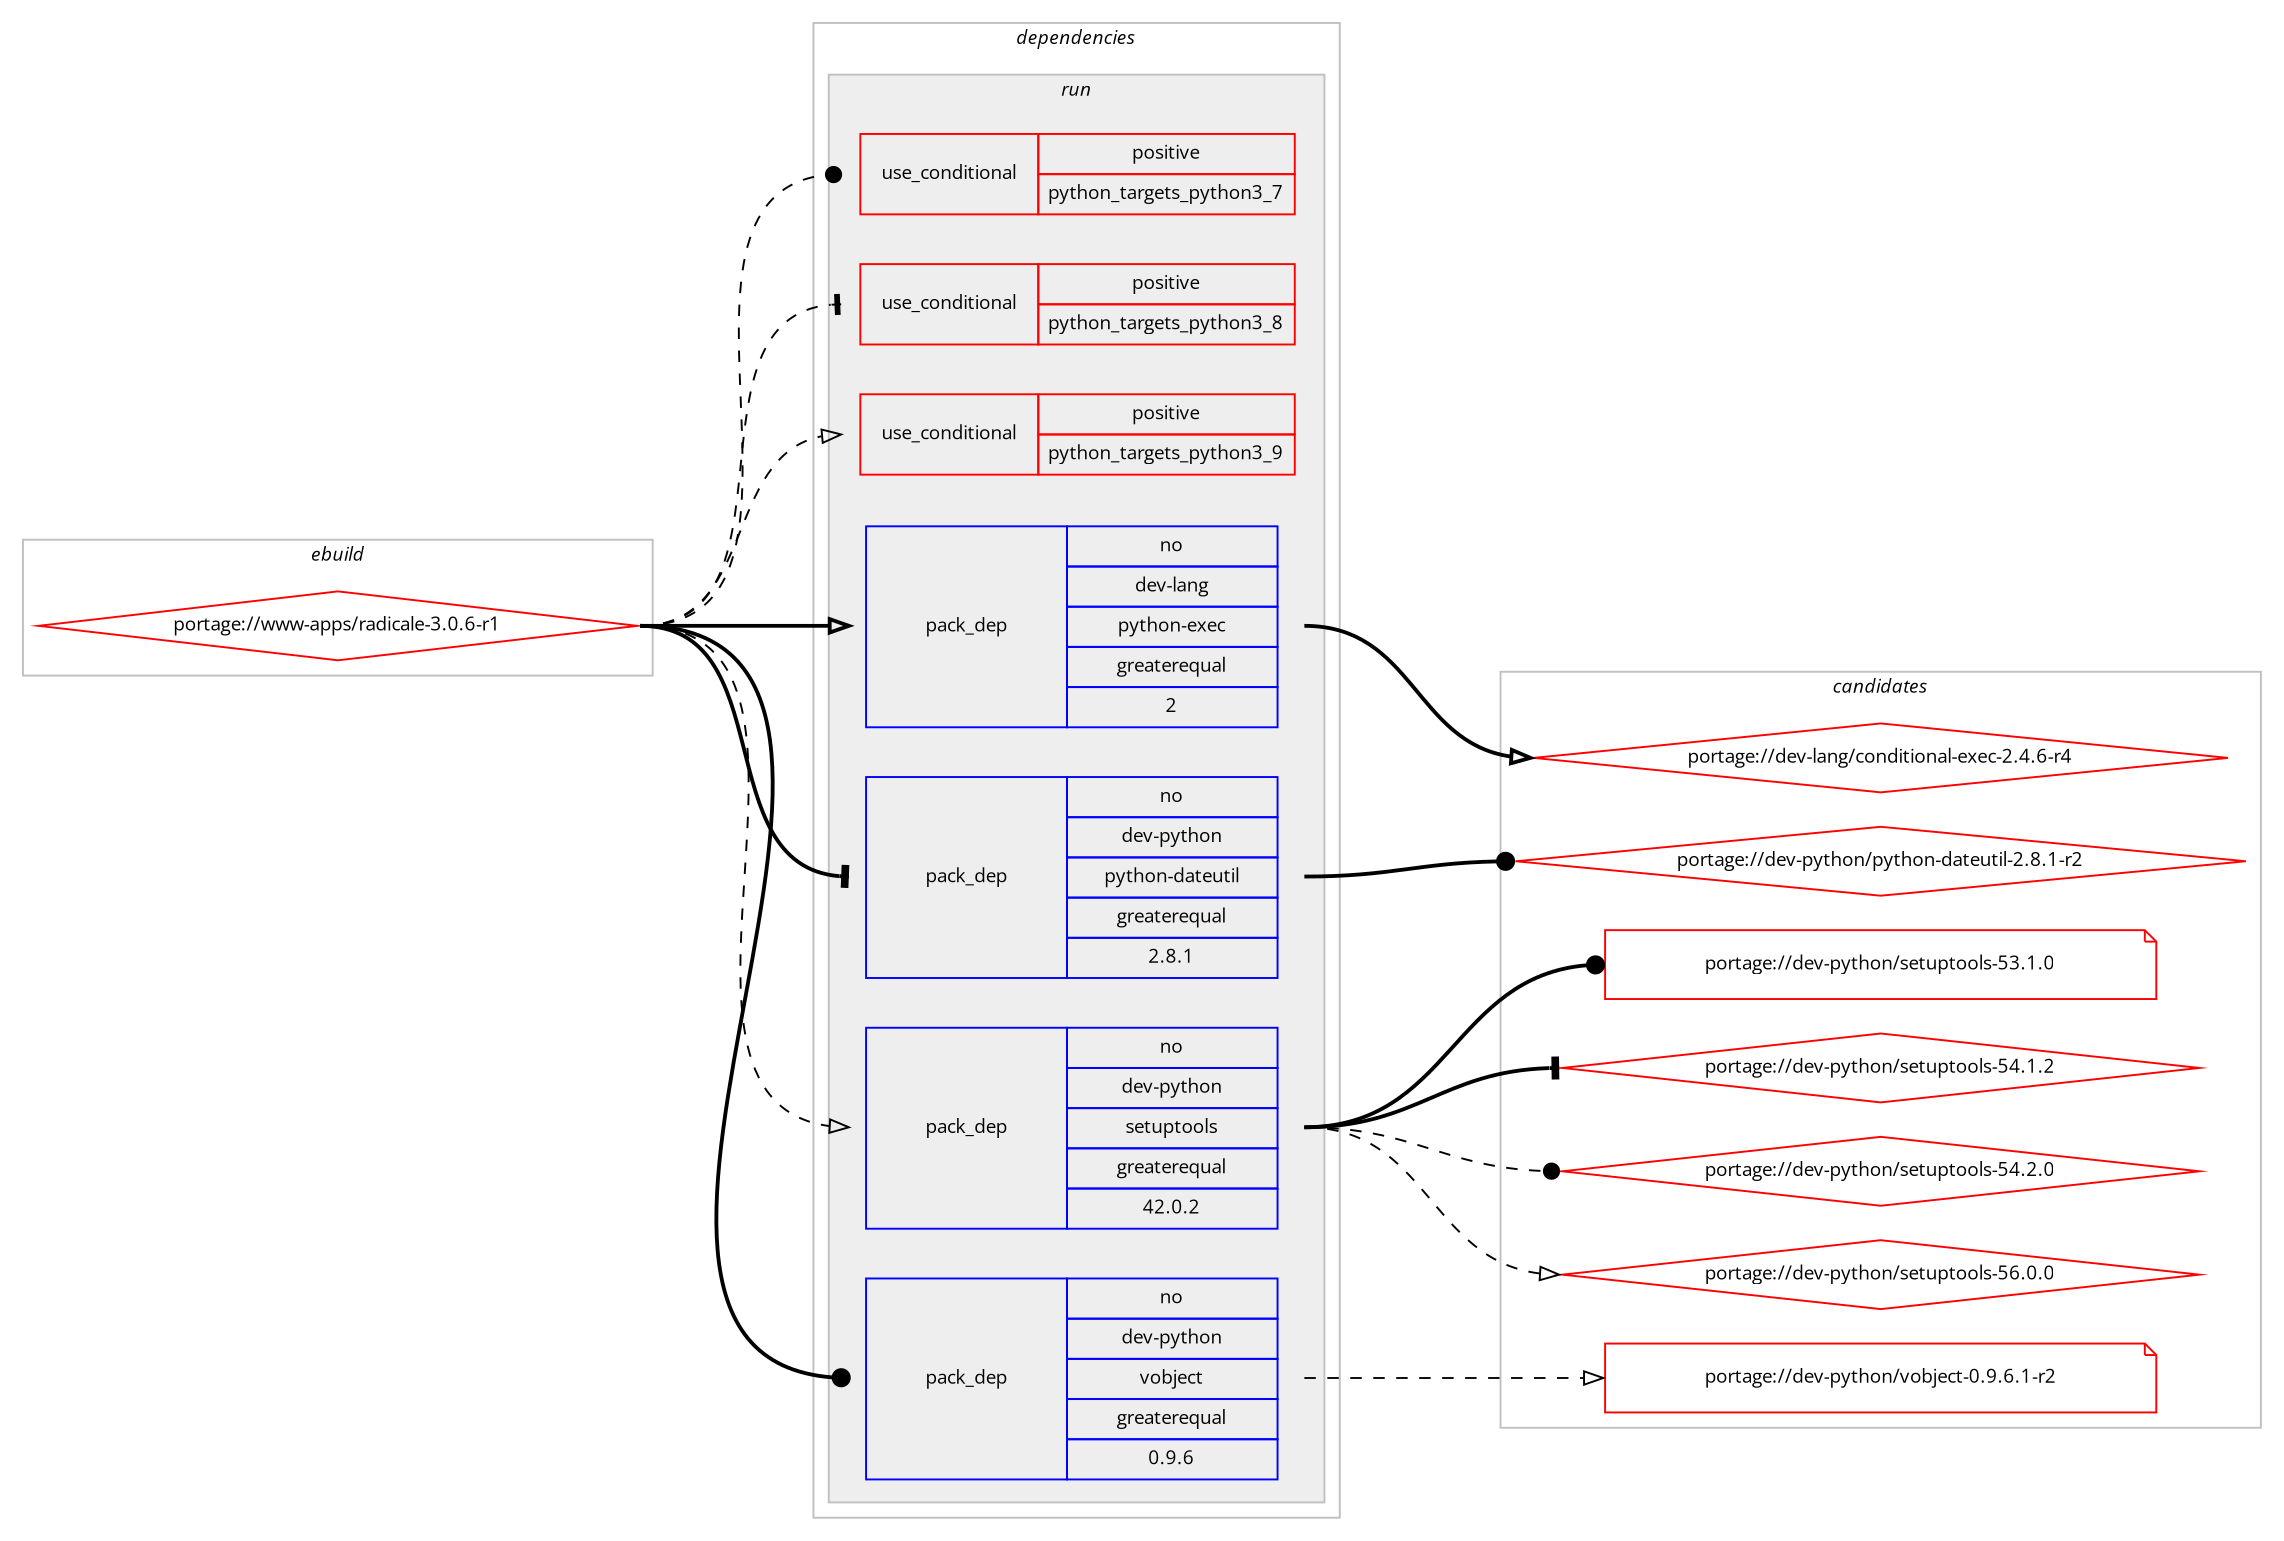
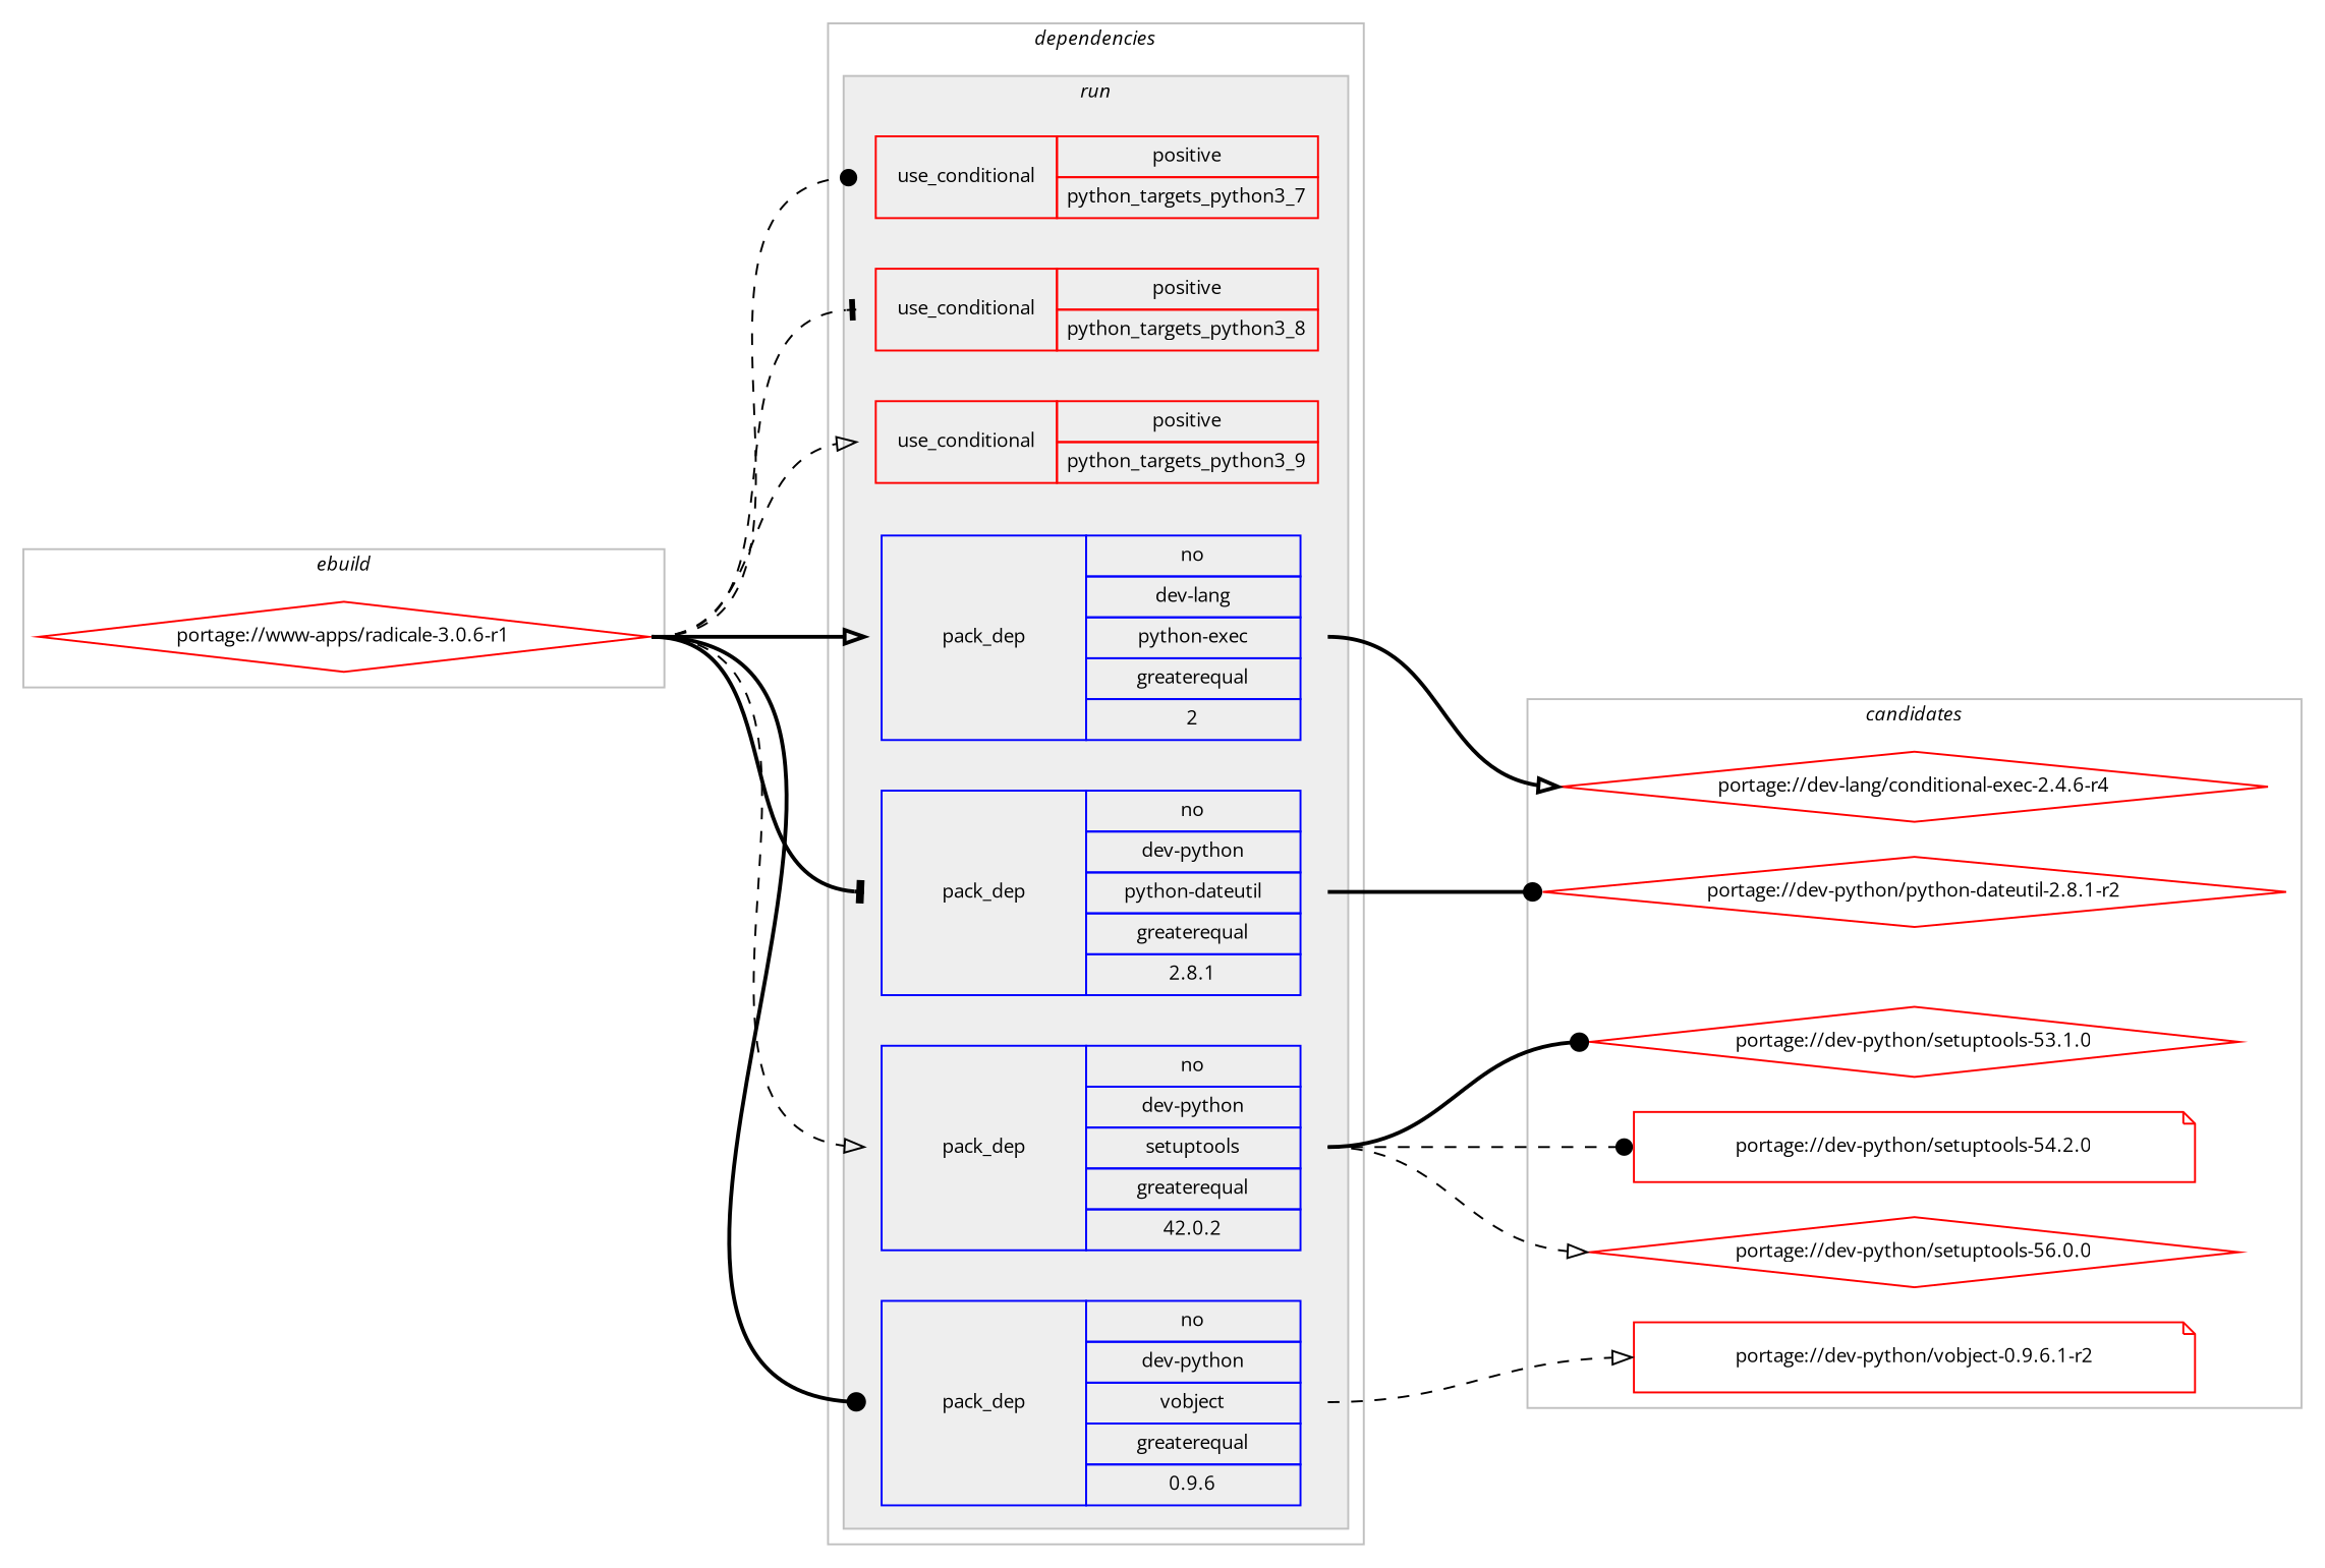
  digraph {
    compound=true
    concentrate=true
    fontname="Open Sans"
    fontsize=10
    newrank=true
    rankdir=LR
    ranksep=1.5
    node [color=red fontname="Open Sans" fontsize=10 shape=none]
    edge [arrowhead=onormal fontname="Open Sans" headport=w style=dashed tailport=e weight=20]
    n1 [label="portage://www-apps/radicale-3.0.6-r1" shape=diamond width=4]
    n2 [label=<<TABLE BORDER="0" CELLBORDER="1" CELLSPACING="0" CELLPADDING="4"><TR><TD ROWSPAN="3" CELLPADDING="10">use_conditional</TD></TR><TR><TD>positive</TD></TR><TR><TD>python_targets_python3_7</TD></TR></TABLE>>]
    n3 [label=<<TABLE BORDER="0" CELLBORDER="1" CELLSPACING="0" CELLPADDING="4"><TR><TD ROWSPAN="3" CELLPADDING="10">use_conditional</TD></TR><TR><TD>positive</TD></TR><TR><TD>python_targets_python3_8</TD></TR></TABLE>>]
    n4 [label=<<TABLE BORDER="0" CELLBORDER="1" CELLSPACING="0" CELLPADDING="4"><TR><TD ROWSPAN="3" CELLPADDING="10">use_conditional</TD></TR><TR><TD>positive</TD></TR><TR><TD>python_targets_python3_9</TD></TR></TABLE>>]
    n5 [color=blue label=<<TABLE BORDER="0" CELLBORDER="1" CELLSPACING="0" CELLPADDING="4" WIDTH="220"><TR><TD ROWSPAN="6" CELLPADDING="30">pack_dep</TD></TR><TR><TD WIDTH="110">no</TD></TR><TR><TD>dev-lang</TD></TR><TR><TD>python-exec</TD></TR><TR><TD>greaterequal</TD></TR><TR><TD>2</TD></TR></TABLE>>]
    n6 [color=blue label=<<TABLE BORDER="0" CELLBORDER="1" CELLSPACING="0" CELLPADDING="4" WIDTH="220"><TR><TD ROWSPAN="6" CELLPADDING="30">pack_dep</TD></TR><TR><TD WIDTH="110">no</TD></TR><TR><TD>dev-python</TD></TR><TR><TD>python-dateutil</TD></TR><TR><TD>greaterequal</TD></TR><TR><TD>2.8.1</TD></TR></TABLE>>]
    n7 [color=blue label=<<TABLE BORDER="0" CELLBORDER="1" CELLSPACING="0" CELLPADDING="4" WIDTH="220"><TR><TD ROWSPAN="6" CELLPADDING="30">pack_dep</TD></TR><TR><TD WIDTH="110">no</TD></TR><TR><TD>dev-python</TD></TR><TR><TD>setuptools</TD></TR><TR><TD>greaterequal</TD></TR><TR><TD>42.0.2</TD></TR></TABLE>>]
    n8 [color=blue label=<<TABLE BORDER="0" CELLBORDER="1" CELLSPACING="0" CELLPADDING="4" WIDTH="220"><TR><TD ROWSPAN="6" CELLPADDING="30">pack_dep</TD></TR><TR><TD WIDTH="110">no</TD></TR><TR><TD>dev-python</TD></TR><TR><TD>vobject</TD></TR><TR><TD>greaterequal</TD></TR><TR><TD>0.9.6</TD></TR></TABLE>>]
    n9 [label="portage://dev-lang/conditional-exec-2.4.6-r4" shape=diamond width=4]
    n10 [label="portage://dev-python/python-dateutil-2.8.1-r2" shape=diamond width=4]
-   n11 [label="portage://dev-python/setuptools-53.1.0" shape=note width=4]
-   n12 [label="portage://dev-python/setuptools-54.1.2" shape=diamond width=4]
-   n13 [label="portage://dev-python/setuptools-54.2.0" shape=diamond width=4]
+   n11 [label="portage://dev-python/setuptools-53.1.0" shape=diamond width=4]
+   n13 [label="portage://dev-python/setuptools-54.2.0" shape=note width=4]
    n14 [label="portage://dev-python/setuptools-56.0.0" shape=diamond width=4]
    n15 [label="portage://dev-python/vobject-0.9.6.1-r2" shape=note width=4]
    subgraph cluster_1 {
      color=gray
      label=<<i>ebuild</i>>
      rank=same
      n1
    }
    subgraph cluster_2 {
      color=gray
      label=<<i>dependencies</i>>
      subgraph cluster_3 {
        color=gray
        fillcolor="#eeeeee"
        label=<<i>compile</i>>
        style=filled
      }
      subgraph cluster_4 {
        color=gray
        fillcolor="#eeeeee"
        label=<<i>compile and run</i>>
        style=filled
      }
      subgraph cluster_5 {
        color=gray
        fillcolor="#eeeeee"
        label=<<i>run</i>>
        style=filled
        subgraph sub_6 {
          color=gray
          fillcolor="#eeeeee"
          label=<<i>run</i>>
          style=filled
          n2
        }
        subgraph sub_7 {
          color=gray
          fillcolor="#eeeeee"
          label=<<i>run</i>>
          style=filled
          n3
        }
        subgraph sub_8 {
          color=gray
          fillcolor="#eeeeee"
          label=<<i>run</i>>
          style=filled
          n4
        }
        subgraph sub_9 {
          color=gray
          fillcolor="#eeeeee"
          label=<<i>run</i>>
          style=filled
          n5
        }
        subgraph sub_10 {
          color=gray
          fillcolor="#eeeeee"
          label=<<i>run</i>>
          style=filled
          n6
        }
        subgraph sub_11 {
          color=gray
          fillcolor="#eeeeee"
          label=<<i>run</i>>
          style=filled
          n7
        }
        subgraph sub_12 {
          color=gray
          fillcolor="#eeeeee"
          label=<<i>run</i>>
          style=filled
          n8
        }
      }
    }
    subgraph cluster_13 {
      color=gray
      label=<<i>candidates</i>>
      rank=same
      subgraph sub_14 {
        color=black
        label=<<i>candidates</i>>
        nodesep=1
        rank=same
        n9
      }
      subgraph sub_15 {
        color=black
        label=<<i>candidates</i>>
        nodesep=1
        rank=same
        n10
      }
      subgraph sub_16 {
        color=black
        label=<<i>candidates</i>>
        nodesep=1
        rank=same
        n11
-       n12
        n13
        n14
      }
      subgraph sub_17 {
        color=black
        label=<<i>candidates</i>>
        nodesep=1
        rank=same
        n15
      }
    }
    n1 -> n2 [arrowhead=dot]
    n1 -> n3 [arrowhead=tee]
    n1 -> n4
    n1 -> n5 [style=bold]
    n1 -> n6 [arrowhead=tee style=bold]
    n1 -> n7
    n1 -> n8 [arrowhead=dot style=bold]
    n5 -> n9 [style=bold weight=100]
    n6 -> n10 [arrowhead=dot style=bold weight=100]
    n7 -> n11 [arrowhead=dot style=bold weight=100]
-   n7 -> n12 [arrowhead=tee style=bold weight=100]
    n7 -> n13 [arrowhead=dot weight=100]
    n7 -> n14 [weight=100]
    n8 -> n15 [weight=100]
  }
